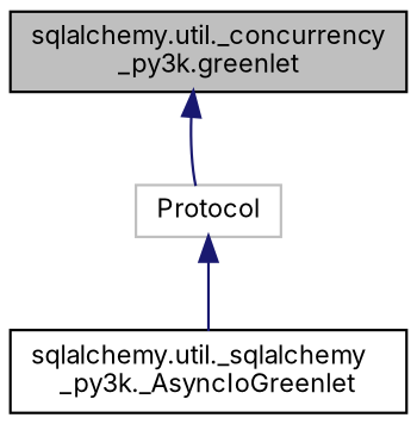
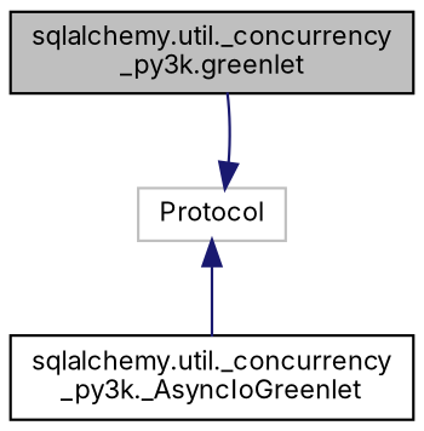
  digraph {
    fontname=Inter
    node [color=black fillcolor=white fontname=Inter fontsize=10 shape=record style=filled]
    edge [color=midnightblue dir=back fontname=Inter fontsize=10 labelfontname=Helvetica labelfontsize=10 style=solid]
    n1 [fillcolor=grey75 fontcolor=black height=0.2 label="sqlalchemy.util._concurrency\l_py3k.greenlet" width=0.4]
-   n2 [height=0.2 label="sqlalchemy.util._sqlalchemy\l_py3k._AsyncIoGreenlet" width=0.4]
+   n2 [height=0.2 label="sqlalchemy.util._concurrency\l_py3k._AsyncIoGreenlet" width=0.4]
    n3 [color=grey75 height=0.2 label=Protocol width=0.4]
-   n1 -> n3
+   n3 -> n1
    n3 -> n2
  }
